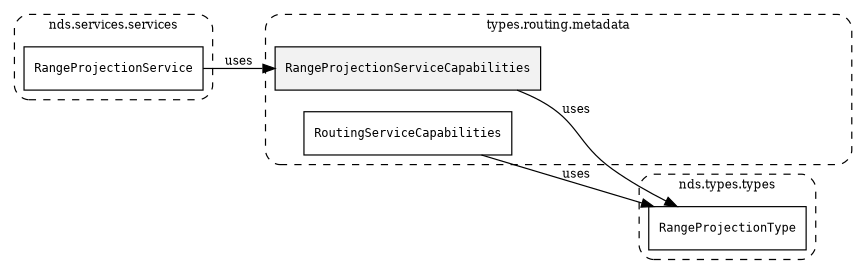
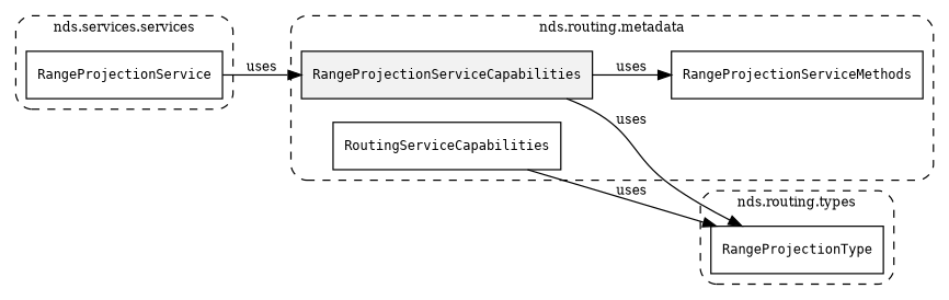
  digraph {
    fontsize=10
    rankdir=LR
    node [fontsize=10 shape=box]
    edge [fontsize=10]
    n1 [fillcolor="#0000000D" label=<<font face="monospace"><table align="center" border="0" cellspacing="0" cellpadding="0"><tr><td href="../../../content/packages/nds.routing.metadata.html#Structure-RangeProjectionServiceCapabilities" title="Structure defined in nds.routing.metadata">RangeProjectionServiceCapabilities</td></tr></table></font>> style=filled]
+   n2 [label=<<font face="monospace"><table align="center" border="0" cellspacing="0" cellpadding="0"><tr><td href="../../../content/packages/nds.routing.metadata.html#Bitmask-RangeProjectionServiceMethods" title="Bitmask defined in nds.routing.metadata">RangeProjectionServiceMethods</td></tr></table></font>>]
    n3 [label=<<font face="monospace"><table align="center" border="0" cellspacing="0" cellpadding="0"><tr><td href="../../../content/packages/nds.routing.metadata.html#Choice-RoutingServiceCapabilities" title="Choice defined in nds.routing.metadata">RoutingServiceCapabilities</td></tr></table></font>>]
    n4 [label=<<font face="monospace"><table align="center" border="0" cellspacing="0" cellpadding="0"><tr><td href="../../../content/packages/nds.routing.types.html#Bitmask-RangeProjectionType" title="Bitmask defined in nds.routing.types">RangeProjectionType</td></tr></table></font>>]
    n5 [label=<<font face="monospace"><table align="center" border="0" cellspacing="0" cellpadding="0"><tr><td href="../../../content/packages/nds.routing.services.html#Service-RangeProjectionService" title="Service defined in nds.routing.services">RangeProjectionService</td></tr></table></font>>]
    subgraph cluster_1 {
-     label="types.routing.metadata"
+     label="nds.routing.metadata"
      style="dashed, rounded"
      n1
+     n2
      n3
    }
    subgraph cluster_2 {
-     label="nds.types.types"
+     label="nds.routing.types"
      style="dashed, rounded"
      n4
    }
    subgraph cluster_3 {
      label="nds.services.services"
      style="dashed, rounded"
      n5
    }
+   n1 -> n2 [label=uses]
    n1 -> n4 [label=uses]
    n3 -> n4 [label=uses]
    n5 -> n1 [label=uses]
  }
